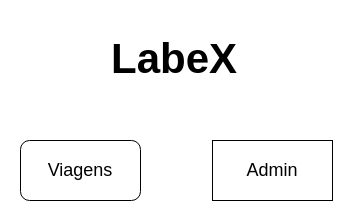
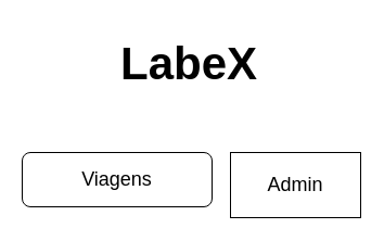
  <mxCell id="0" />
  <mxCell id="1" parent="0" />
- <mxCell id="2" value="&lt;font style=&quot;font-size: 18px&quot;&gt;Viagens&lt;/font&gt;" style="rounded=1;whiteSpace=wrap;html=1;" vertex="1" parent="1"><mxGeometry x="20" y="140" width="120" height="60" as="geometry" /></mxCell>
+ <mxCell id="2" value="&lt;font style=&quot;font-size: 18px&quot;&gt;Viagens&lt;/font&gt;" style="rounded=1;whiteSpace=wrap;html=1;" vertex="1" parent="1"><mxGeometry x="20" y="140" width="175" height="50" as="geometry" /></mxCell>
  <mxCell id="3" value="&lt;font style=&quot;font-size: 18px&quot;&gt;Admin&lt;/font&gt;" style="whiteSpace=wrap;html=1;rounded=0;" vertex="1" parent="1"><mxGeometry x="212" y="140" width="120" height="60" as="geometry" /></mxCell>
  <mxCell id="4" value="&lt;h1&gt;&lt;font style=&quot;font-size: 42px&quot;&gt;LabeX&lt;/font&gt;&lt;/h1&gt;" style="text;html=1;strokeColor=none;fillColor=none;spacing=5;spacingTop=-20;whiteSpace=wrap;overflow=hidden;rounded=0;fontSize=18;" vertex="1" parent="1"><mxGeometry x="106" y="20" width="140" height="80" as="geometry" /></mxCell>
